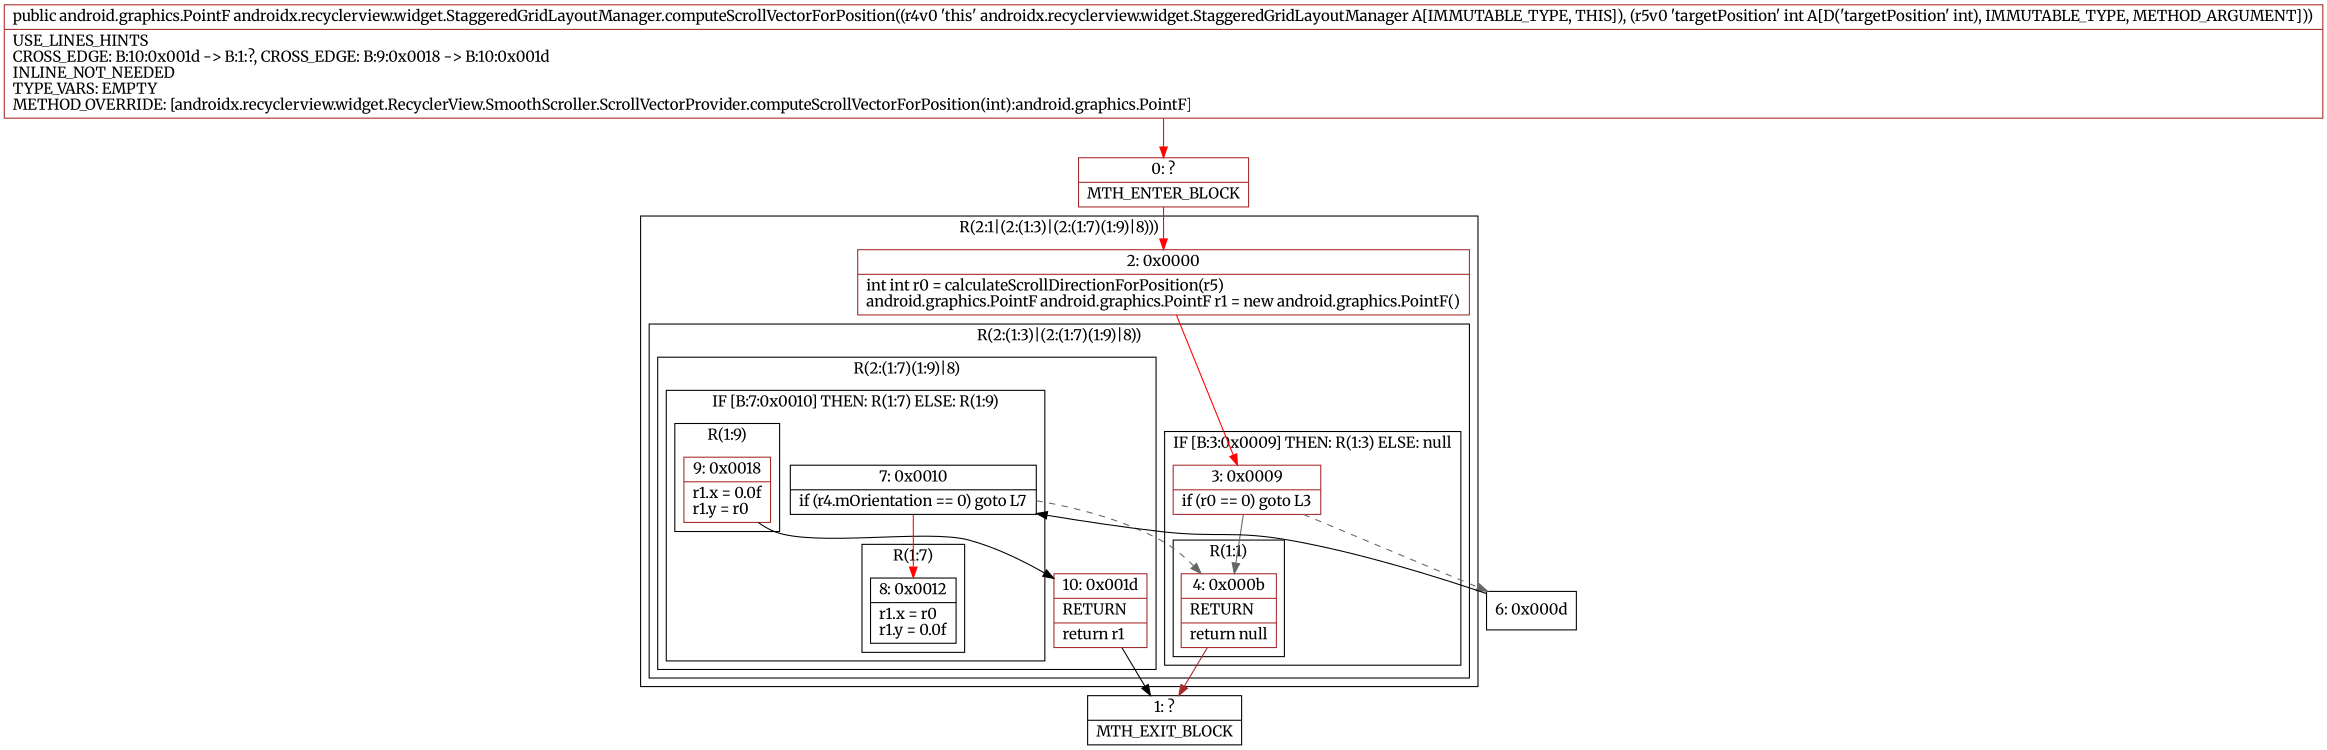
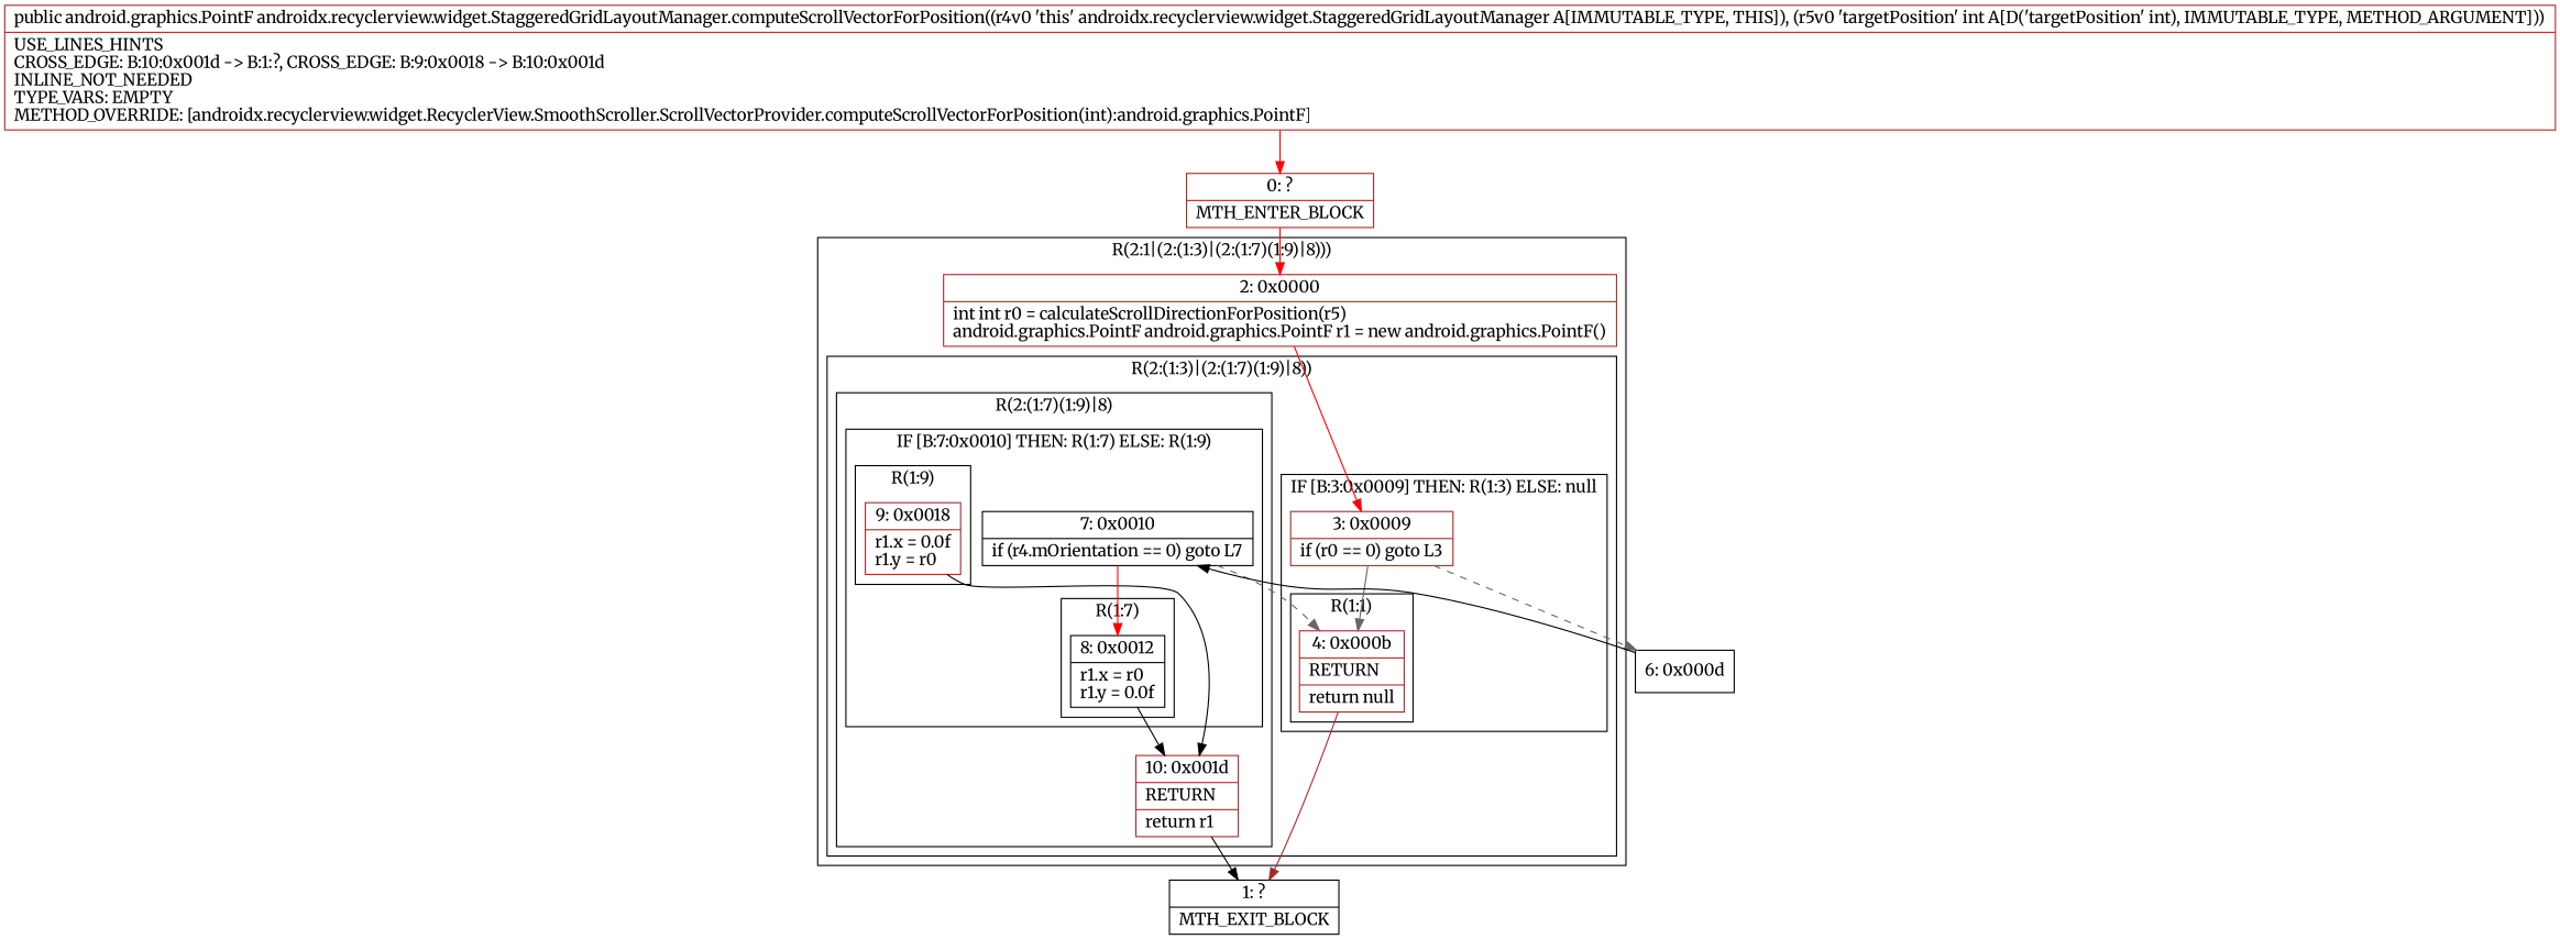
  digraph {
    fontname=Merriweather
    node [color=brown fontname=Merriweather shape=record]
    edge [color=black fontname=Merriweather]
    n1 [label="{4\:\ 0x000b|RETURN\l|return null\l}"]
    n2 [label="{3\:\ 0x0009|if (r0 == 0) goto L3\l}"]
    n3 [color=black label="{8\:\ 0x0012|r1.x = r0\lr1.y = 0.0f\l}"]
    n4 [label="{9\:\ 0x0018|r1.x = 0.0f\lr1.y = r0\l}"]
    n5 [color=black label="{7\:\ 0x0010|if (r4.mOrientation == 0) goto L7\l}"]
    n6 [label="{10\:\ 0x001d|RETURN\l|return r1\l}"]
    n7 [label="{2\:\ 0x0000|int int r0 = calculateScrollDirectionForPosition(r5)\landroid.graphics.PointF android.graphics.PointF r1 = new android.graphics.PointF()\l}"]
    n8 [color=black label="{1\:\ ?|MTH_EXIT_BLOCK\l}"]
    n9 [color=black label="{6\:\ 0x000d}"]
    n10 [label="{0\:\ ?|MTH_ENTER_BLOCK\l}"]
    n11 [label="{public android.graphics.PointF androidx.recyclerview.widget.StaggeredGridLayoutManager.computeScrollVectorForPosition((r4v0 'this' androidx.recyclerview.widget.StaggeredGridLayoutManager A[IMMUTABLE_TYPE, THIS]), (r5v0 'targetPosition' int A[D('targetPosition' int), IMMUTABLE_TYPE, METHOD_ARGUMENT]))  | USE_LINES_HINTS\lCROSS_EDGE: B:10:0x001d \-\> B:1:?, CROSS_EDGE: B:9:0x0018 \-\> B:10:0x001d\lINLINE_NOT_NEEDED\lTYPE_VARS: EMPTY\lMETHOD_OVERRIDE: [androidx.recyclerview.widget.RecyclerView.SmoothScroller.ScrollVectorProvider.computeScrollVectorForPosition(int):android.graphics.PointF]\l}"]
    subgraph cluster_1 {
      label="R(2:1|(2:(1:3)|(2:(1:7)(1:9)|8)))"
      n7
      subgraph cluster_2 {
        label="R(2:(1:3)|(2:(1:7)(1:9)|8))"
        subgraph cluster_3 {
          label="IF [B:3:0x0009] THEN: R(1:3) ELSE: null"
          n2
          subgraph cluster_4 {
            label="R(1:1)"
            n1
          }
        }
        subgraph cluster_5 {
          label="R(2:(1:7)(1:9)|8)"
          n6
          subgraph cluster_6 {
            label="IF [B:7:0x0010] THEN: R(1:7) ELSE: R(1:9)"
            n5
            subgraph cluster_7 {
              label="R(1:7)"
              n3
            }
            subgraph cluster_8 {
              label="R(1:9)"
              n4
            }
          }
        }
      }
    }
    n1 -> n8 [color=brown]
    n2 -> n1 [color=gray40]
    n2 -> n9 [color=gray40 style=dashed]
+   n3 -> n6
    n4 -> n6
    n5 -> n1 [color=gray40 style=dashed]
    n5 -> n3 [color=red]
    n6 -> n8
    n7 -> n2 [color=red]
    n9 -> n5
    n10 -> n7 [color=red]
    n11 -> n10 [color=red]
  }
